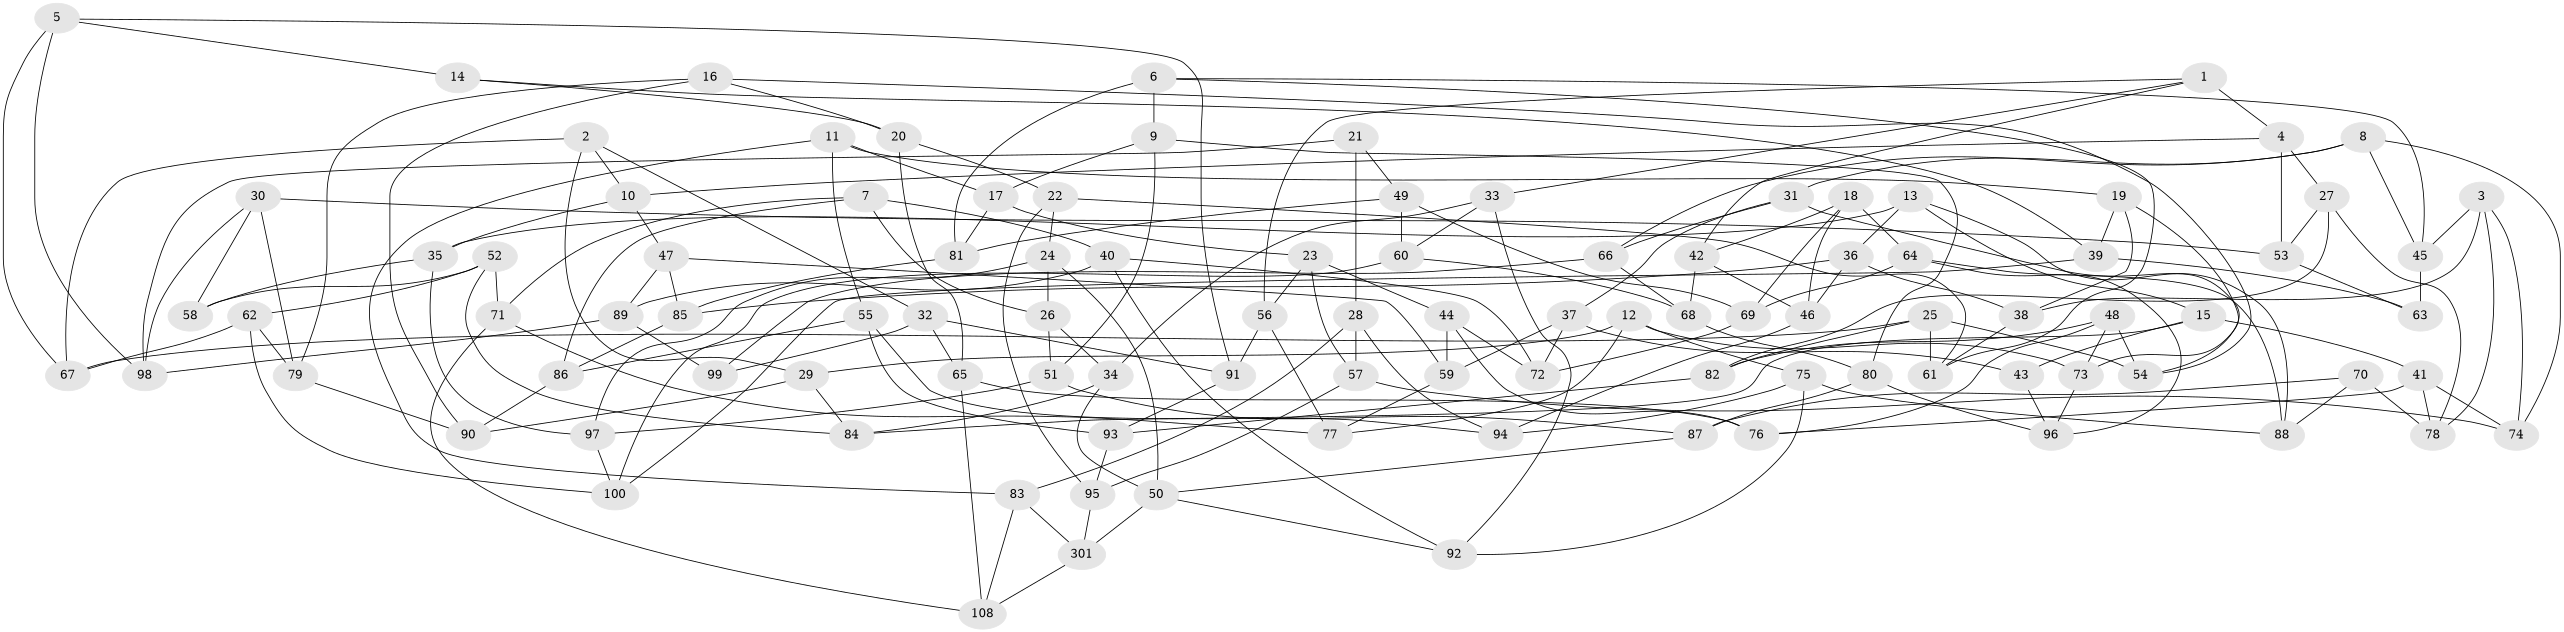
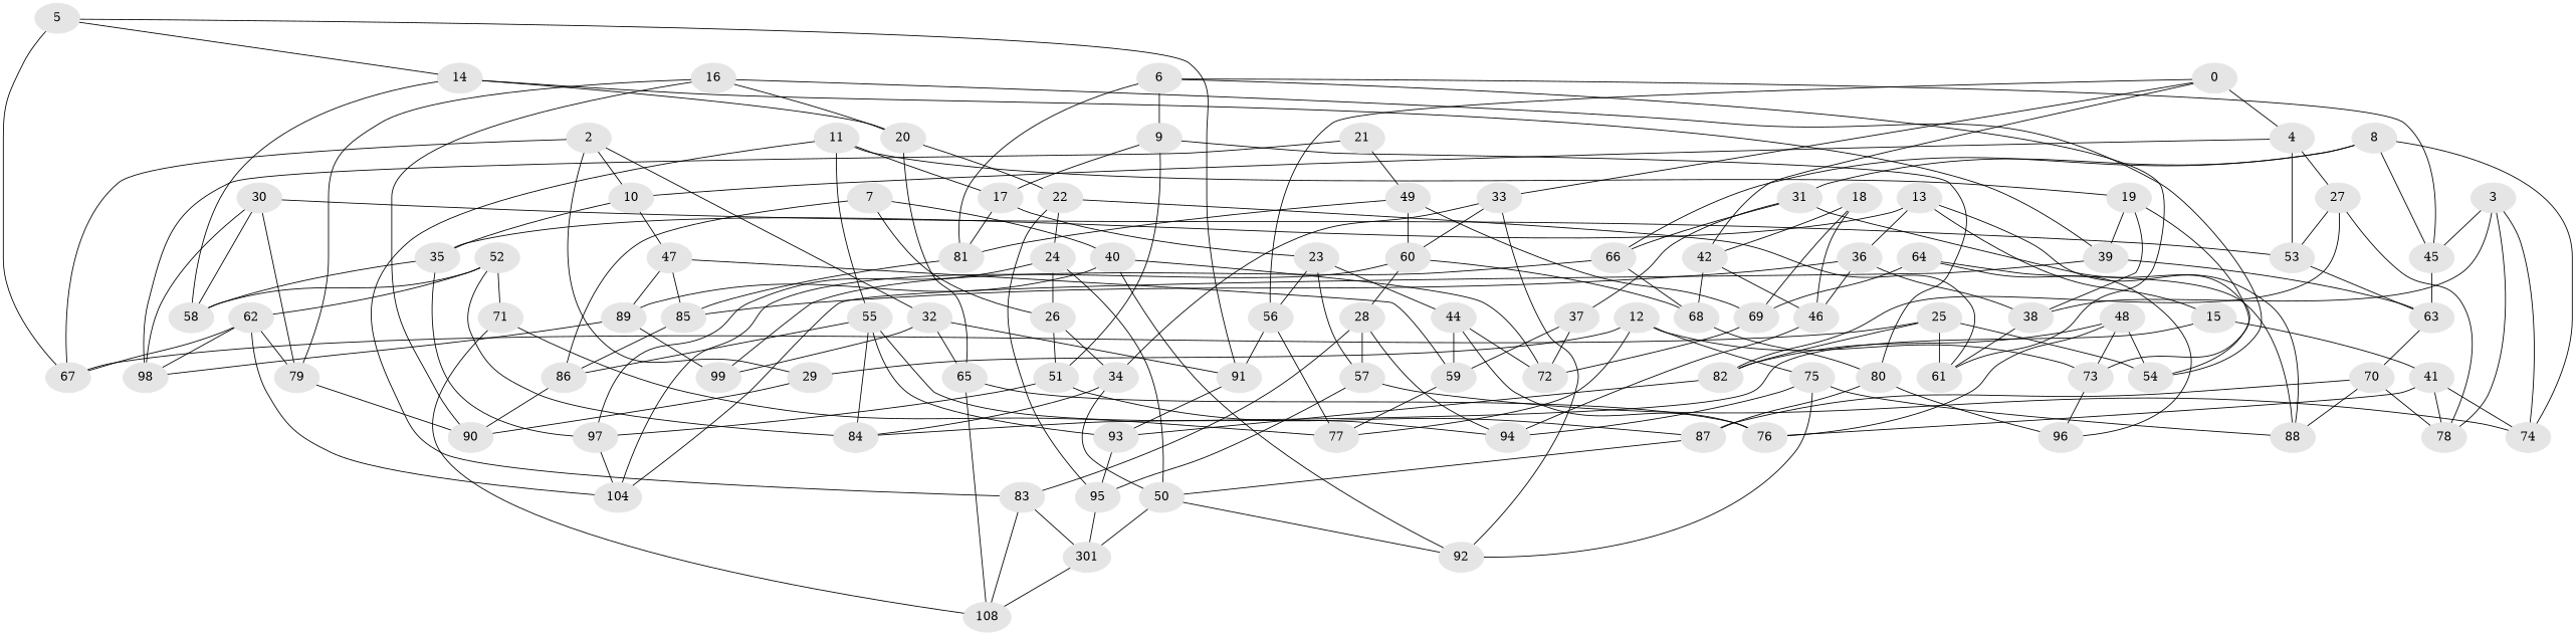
  graph {
    node [color=gray90 style=filled]
-   1
+   1 [label=0]
    4
    33
    42
    56
    10
    27
    53
    34
    60
    92
    46
    68
    91
    77
    2
    29
    32
    67
    35
    47
    84
    90
    65
    99
    3
    38
    45
    74
    78
    61
    63
    82
    5
    14
    98
    20
    39
    58
    93
    6
    9
    81
    17
    51
    80
    85
    7
    26
    40
    71
    86
    72
    89
    n55 [label=108]
    8
    31
    66
    37
    88
    23
    97
    87
    96
    59
    11
    19
    55
    83
    73
    94
    n72 [label=301]
    12
    75
    13
    15
    36
    54
    41
-   43
    22
-   100
+   100 [label=104]
    76
    16
    79
    44
    57
    18
    64
    69
    24
    95
    21
    28
    49
    50
    25
    30
    70
    48
    52
    62
    1 -- 4
    1 -- 33
    1 -- 42
    1 -- 56
    4 -- 10
    4 -- 27
    4 -- 53
    33 -- 34
    33 -- 60
    33 -- 92
    42 -- 46
    42 -- 68
    56 -- 91
    56 -- 77
    10 -- 35
    10 -- 47
    27 -- 53
    27 -- 78
    27 -- 82
    53 -- 63
    34 -- 84
    34 -- 50
    60 -- 68
    60 -- 100
    46 -- 94
    68 -- 80
    91 -- 93
    2 -- 10
    2 -- 29
    2 -- 32
    2 -- 67
-   29 -- 84
+   55 -- 84
    29 -- 90
    32 -- 91
    32 -- 65
    32 -- 99
    35 -- 58
    35 -- 97
    47 -- 85
    47 -- 89
    47 -- 59
    65 -- n55
    65 -- 76
    3 -- 38
    3 -- 45
    3 -- 74
    3 -- 78
    38 -- 61
    45 -- 63
+   63 -- 70
    82 -- 93
    5 -- 91
    5 -- 67
    5 -- 14
-   5 -- 98
+   62 -- 98
    14 -- 20
    14 -- 39
+   14 -- 58
    20 -- 65
    20 -- 22
    39 -- 63
    39 -- 100
    93 -- 95
    6 -- 45
    6 -- 61
    6 -- 9
    6 -- 81
    9 -- 17
    9 -- 51
    9 -- 80
    81 -- 85
    17 -- 81
    17 -- 23
    51 -- 97
    51 -- 87
    80 -- 87
    80 -- 96
    85 -- 86
    7 -- 26
    7 -- 40
-   7 -- 71
    7 -- 86
    26 -- 34
    26 -- 51
    40 -- 92
    40 -- 72
    40 -- 89
    71 -- 77
    71 -- n55
    86 -- 90
    89 -- 99
    89 -- 98
    8 -- 45
    8 -- 74
    8 -- 31
    8 -- 66
    31 -- 66
    31 -- 37
    31 -- 88
    66 -- 68
    66 -- 99
    37 -- 72
    37 -- 59
-   37 -- 43
    23 -- 56
    23 -- 44
    23 -- 57
    97 -- 100
    87 -- 50
    59 -- 77
    11 -- 17
    11 -- 19
    11 -- 55
    11 -- 83
    19 -- 38
    19 -- 39
    19 -- 73
    55 -- 93
    55 -- 86
    55 -- 94
    83 -- n55
    83 -- n72
    73 -- 96
    n72 -- n55
    12 -- 77
    12 -- 29
    12 -- 73
    12 -- 75
    75 -- 92
    75 -- 88
    75 -- 94
    13 -- 35
    13 -- 15
    13 -- 36
    13 -- 54
    15 -- 84
    15 -- 41
-   15 -- 43
    36 -- 46
    36 -- 38
    36 -- 85
    41 -- 74
    41 -- 78
    41 -- 76
-   43 -- 96
    22 -- 61
    22 -- 24
    22 -- 95
    16 -- 90
    16 -- 20
    16 -- 54
    16 -- 79
    79 -- 90
    44 -- 72
    44 -- 59
    44 -- 76
    57 -- 74
    57 -- 95
    18 -- 42
    18 -- 46
-   18 -- 64
    18 -- 69
    64 -- 88
    64 -- 96
    64 -- 69
    69 -- 72
    24 -- 26
    24 -- 97
    24 -- 50
    95 -- n72
    21 -- 98
-   21 -- 28
+   60 -- 28
    21 -- 49
    28 -- 83
    28 -- 94
    28 -- 57
    49 -- 60
    49 -- 81
    49 -- 69
    50 -- 92
    50 -- n72
    25 -- 67
    25 -- 61
    25 -- 82
    25 -- 54
    30 -- 53
    30 -- 98
    30 -- 58
    30 -- 79
    70 -- 78
    70 -- 88
    70 -- 87
    48 -- 82
    48 -- 73
    48 -- 54
    48 -- 76
    52 -- 84
    52 -- 58
    52 -- 71
    52 -- 62
    62 -- 67
    62 -- 100
    62 -- 79
  }
